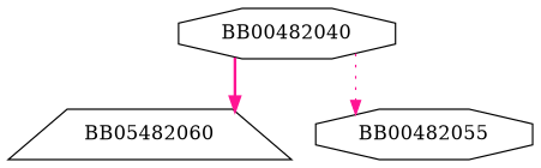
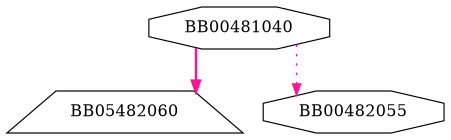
  digraph {
    splines=ortho
    node [shape=octagon]
    edge [color=deeppink]
    n1 [label=BB05482060 shape=trapezium]
-   BB00482040
+   BB00482040 [label=BB00481040]
    BB00482055
    BB00482040 -> n1 [style=bold]
    BB00482040 -> BB00482055 [style=dotted]
  }
